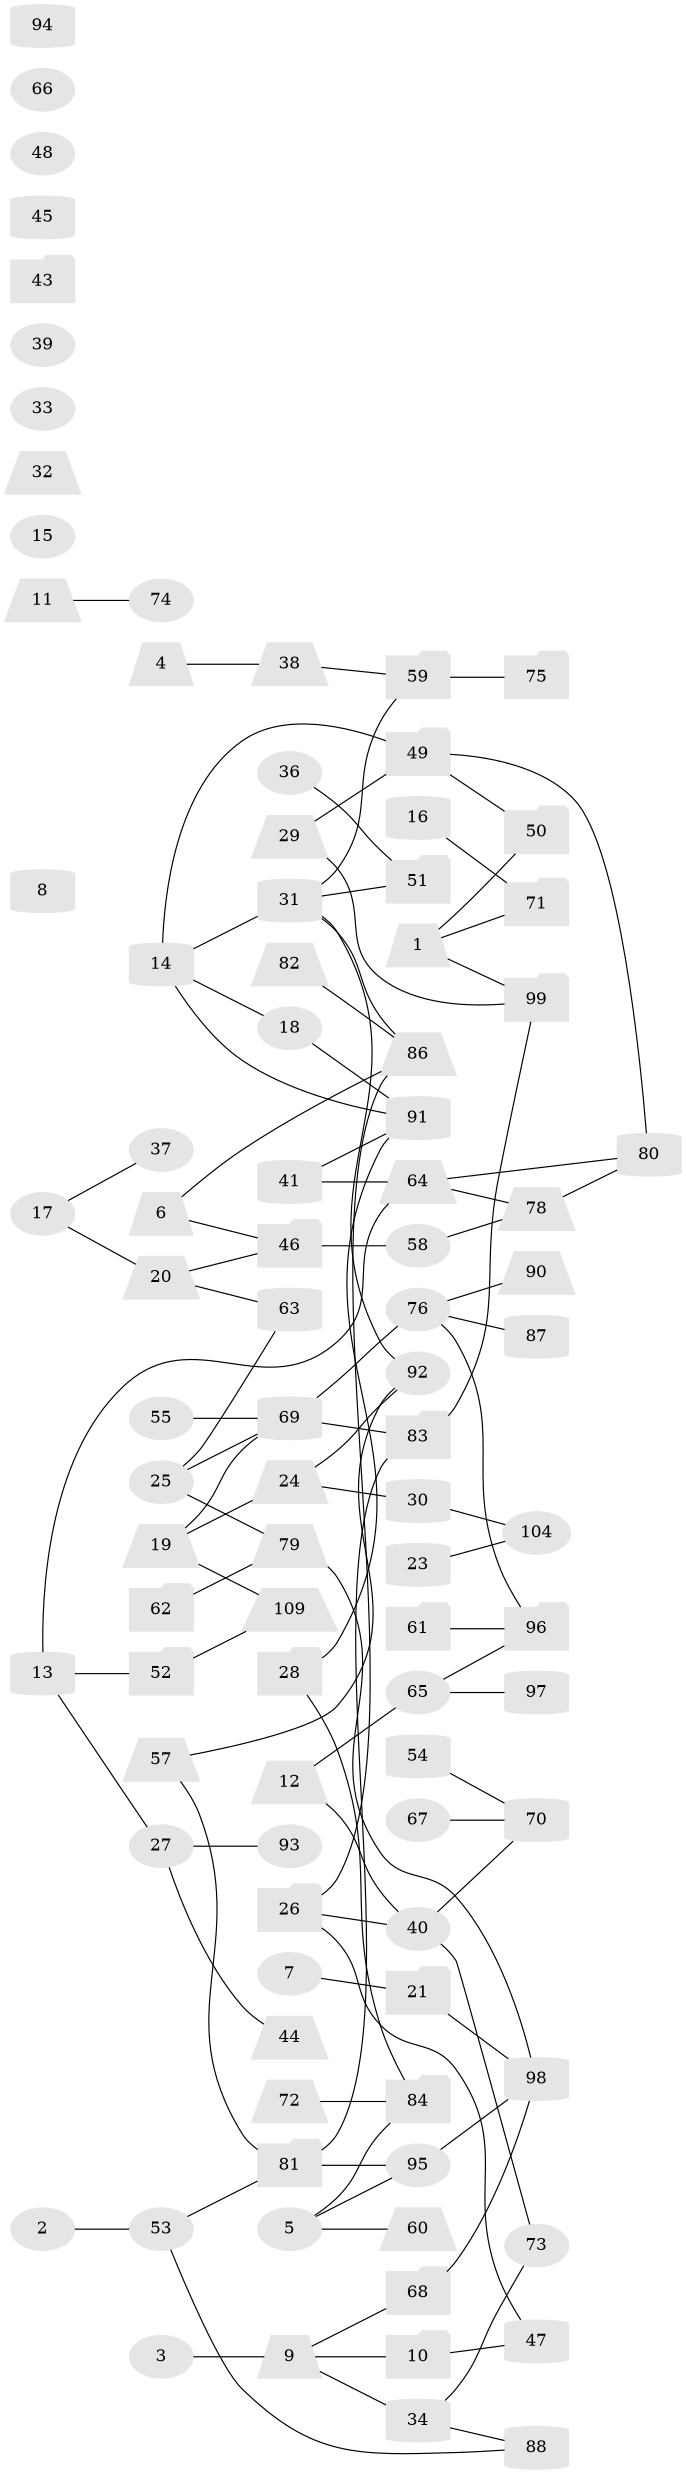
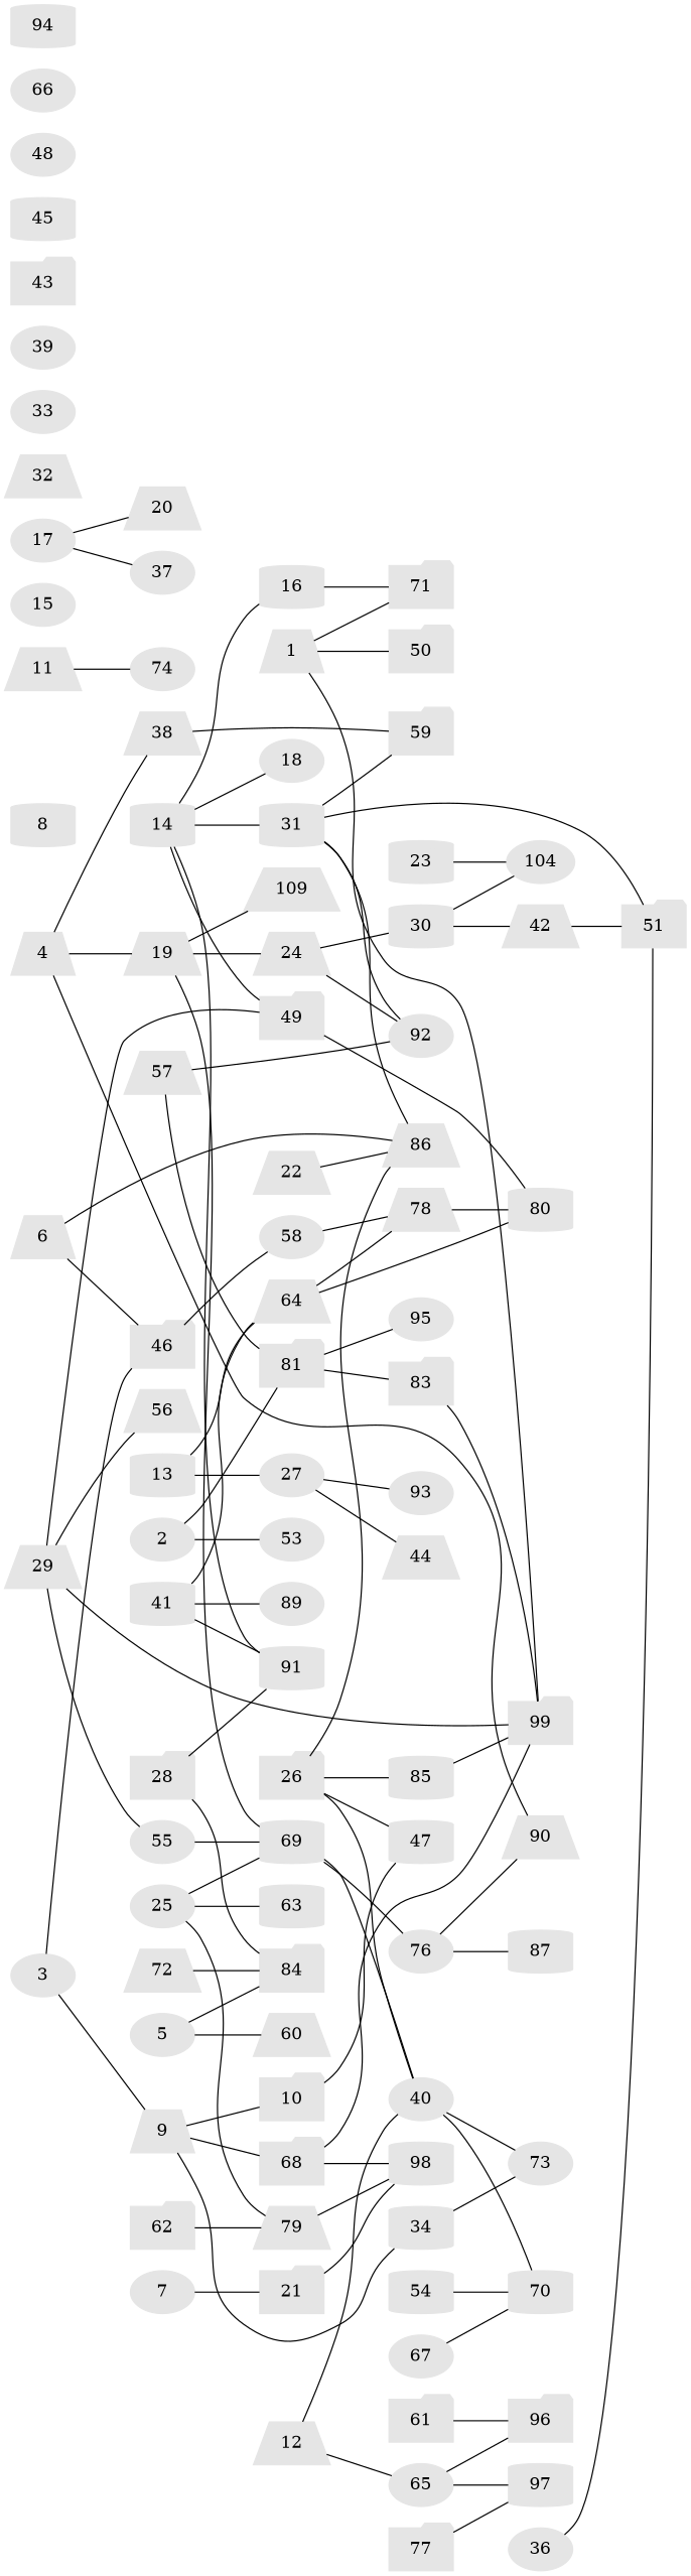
  graph {
    rankdir=LR
    node [color=gray90 shape=ellipse style=filled]
    1 [shape=trapezium]
    50 [shape=folder]
    71 [shape=folder]
    99 [shape=folder]
    81 [shape=folder]
    2
    53
    95
    83 [shape=folder]
    9 [shape=trapezium]
    3
    10 [shape=folder]
    34 [shape=cylinder]
    68 [shape=folder]
    4 [shape=trapezium]
    19 [shape=trapezium]
    38 [shape=trapezium]
    90 [shape=trapezium]
    24 [shape=trapezium]
    69 [shape=cylinder]
    n21 [label=109 shape=trapezium]
    59 [shape=folder]
    60 [shape=trapezium]
    5
    84 [shape=folder]
    98 [shape=cylinder]
    6 [shape=trapezium]
    46 [shape=folder]
    86 [shape=trapezium]
    58
    21 [shape=folder]
    7
    8 [shape=cylinder]
    47 [shape=cylinder]
    73
-   88 [shape=cylinder]
    11 [shape=trapezium]
    74
    12 [shape=trapezium]
    40
    65
    70 [shape=cylinder]
    96 [shape=folder]
    97 [shape=cylinder]
    13 [shape=cylinder]
    27
-   52 [shape=folder]
    64 [shape=trapezium]
    44 [shape=trapezium]
    93
    80 [shape=cylinder]
    78 [shape=trapezium]
    14 [shape=cylinder]
    16 [shape=cylinder]
    18
    31 [shape=cylinder]
    49 [shape=folder]
    91 [shape=cylinder]
    92
    51 [shape=folder]
    15
    20 [shape=trapezium]
    17
    37
    63 [shape=cylinder]
    30 [shape=cylinder]
    76
    41 [shape=cylinder]
-   22 [shape=trapezium label=82]
+   89
+   22 [shape=trapezium]
    23 [shape=cylinder]
    n72 [label=104]
+   42 [shape=trapezium]
    25
    79 [shape=trapezium]
    26 [shape=folder]
+   85 [shape=cylinder]
    28 [shape=folder]
    29 [shape=trapezium]
    55
-   75 [shape=folder]
+   56 [shape=trapezium]
    32 [shape=trapezium]
    33
    36
    39
    43 [shape=folder]
    45 [shape=cylinder]
    48
    54 [shape=cylinder]
    57 [shape=trapezium]
    61 [shape=folder]
    62 [shape=folder]
    66
    67
    87 [shape=cylinder]
    72 [shape=trapezium]
+   77 [shape=folder]
    94 [shape=cylinder]
    1 -- 50
    1 -- 71
    1 -- 99
    81 -- 95
    81 -- 83
-   53 -- 81
+   2 -- 81
    2 -- 53
-   53 -- 88
-   95 -- 98
    83 -- 99
    9 -- 10
    9 -- 34
    9 -- 68
    3 -- 9
    10 -- 47
    34 -- 73
-   34 -- 88
+   68 -- 99
    68 -- 98
+   4 -- 19
    4 -- 38
+   4 -- 90
    19 -- 24
    19 -- 69
    19 -- n21
    38 -- 59
    24 -- 92
    24 -- 30
-   69 -- 83
+   69 -- 40
    69 -- 76
-   59 -- 75
-   5 -- 95
    5 -- 60
    5 -- 84
    6 -- 46
    6 -- 86
    46 -- 58
    58 -- 78
    21 -- 98
    7 -- 21
    11 -- 74
    12 -- 40
    12 -- 65
    40 -- 73
    40 -- 70
    65 -- 96
    65 -- 97
    13 -- 27
-   13 -- 52
    13 -- 64
    27 -- 44
    27 -- 93
-   52 -- n21
    64 -- 80
    64 -- 78
    78 -- 80
+   14 -- 16
    14 -- 18
    14 -- 31
    14 -- 49
    14 -- 91
    16 -- 71
-   18 -- 91
    31 -- 59
    31 -- 86
    31 -- 92
    31 -- 51
-   49 -- 50
    49 -- 80
-   20 -- 46
-   20 -- 63
+   3 -- 46
    17 -- 20
    17 -- 37
    30 -- n72
+   30 -- 42
    76 -- 90
-   76 -- 96
    76 -- 87
    41 -- 64
    41 -- 91
+   41 -- 89
    22 -- 86
    23 -- n72
+   42 -- 51
    25 -- 69
    25 -- 63
    25 -- 79
    79 -- 98
    26 -- 86
    26 -- 47
    26 -- 40
+   26 -- 85
+   85 -- 99
    28 -- 84
    28 -- 91
    29 -- 99
    29 -- 49
+   29 -- 55
+   29 -- 56
    55 -- 69
    36 -- 51
    54 -- 70
    57 -- 81
    57 -- 92
    61 -- 96
    62 -- 79
    67 -- 70
    72 -- 84
+   77 -- 97
  }
